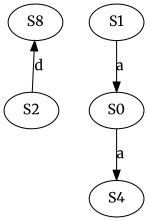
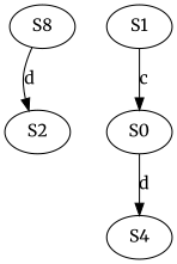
  strict digraph {
    fontname=Merriweather
    node [fontname=Merriweather]
    edge [fontname=Merriweather]
    n1 [label=S8]
    S2
    S1
    S0
    S4
-   S2 -> n1 [label=d]
-   S1 -> S0 [label=a]
-   S0 -> S4 [label=a]
+   n1 -> S2 [label=d]
+   S1 -> S0 [label=c]
+   S0 -> S4 [label=d]
  }
